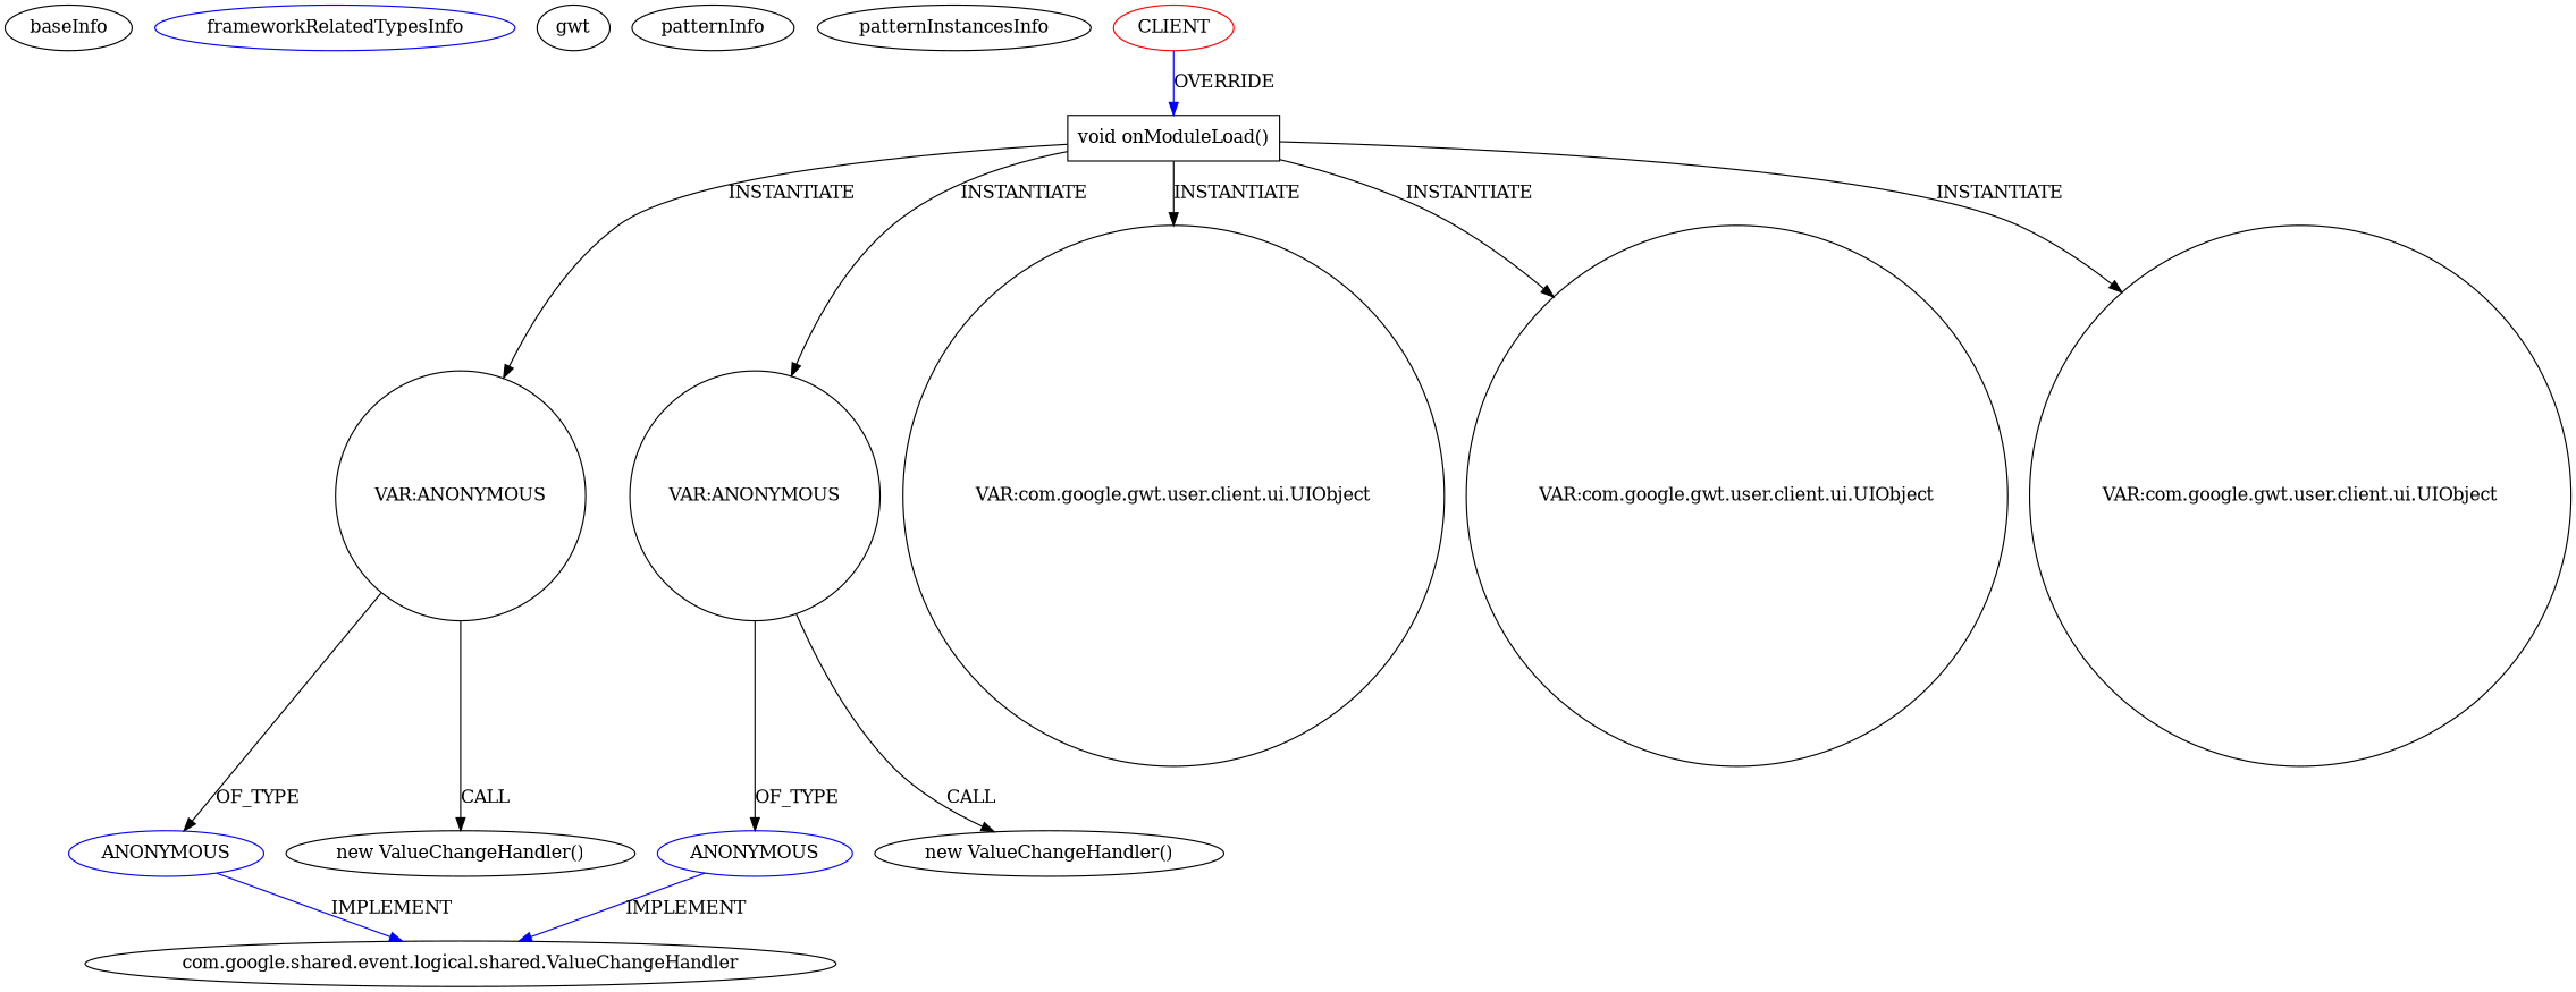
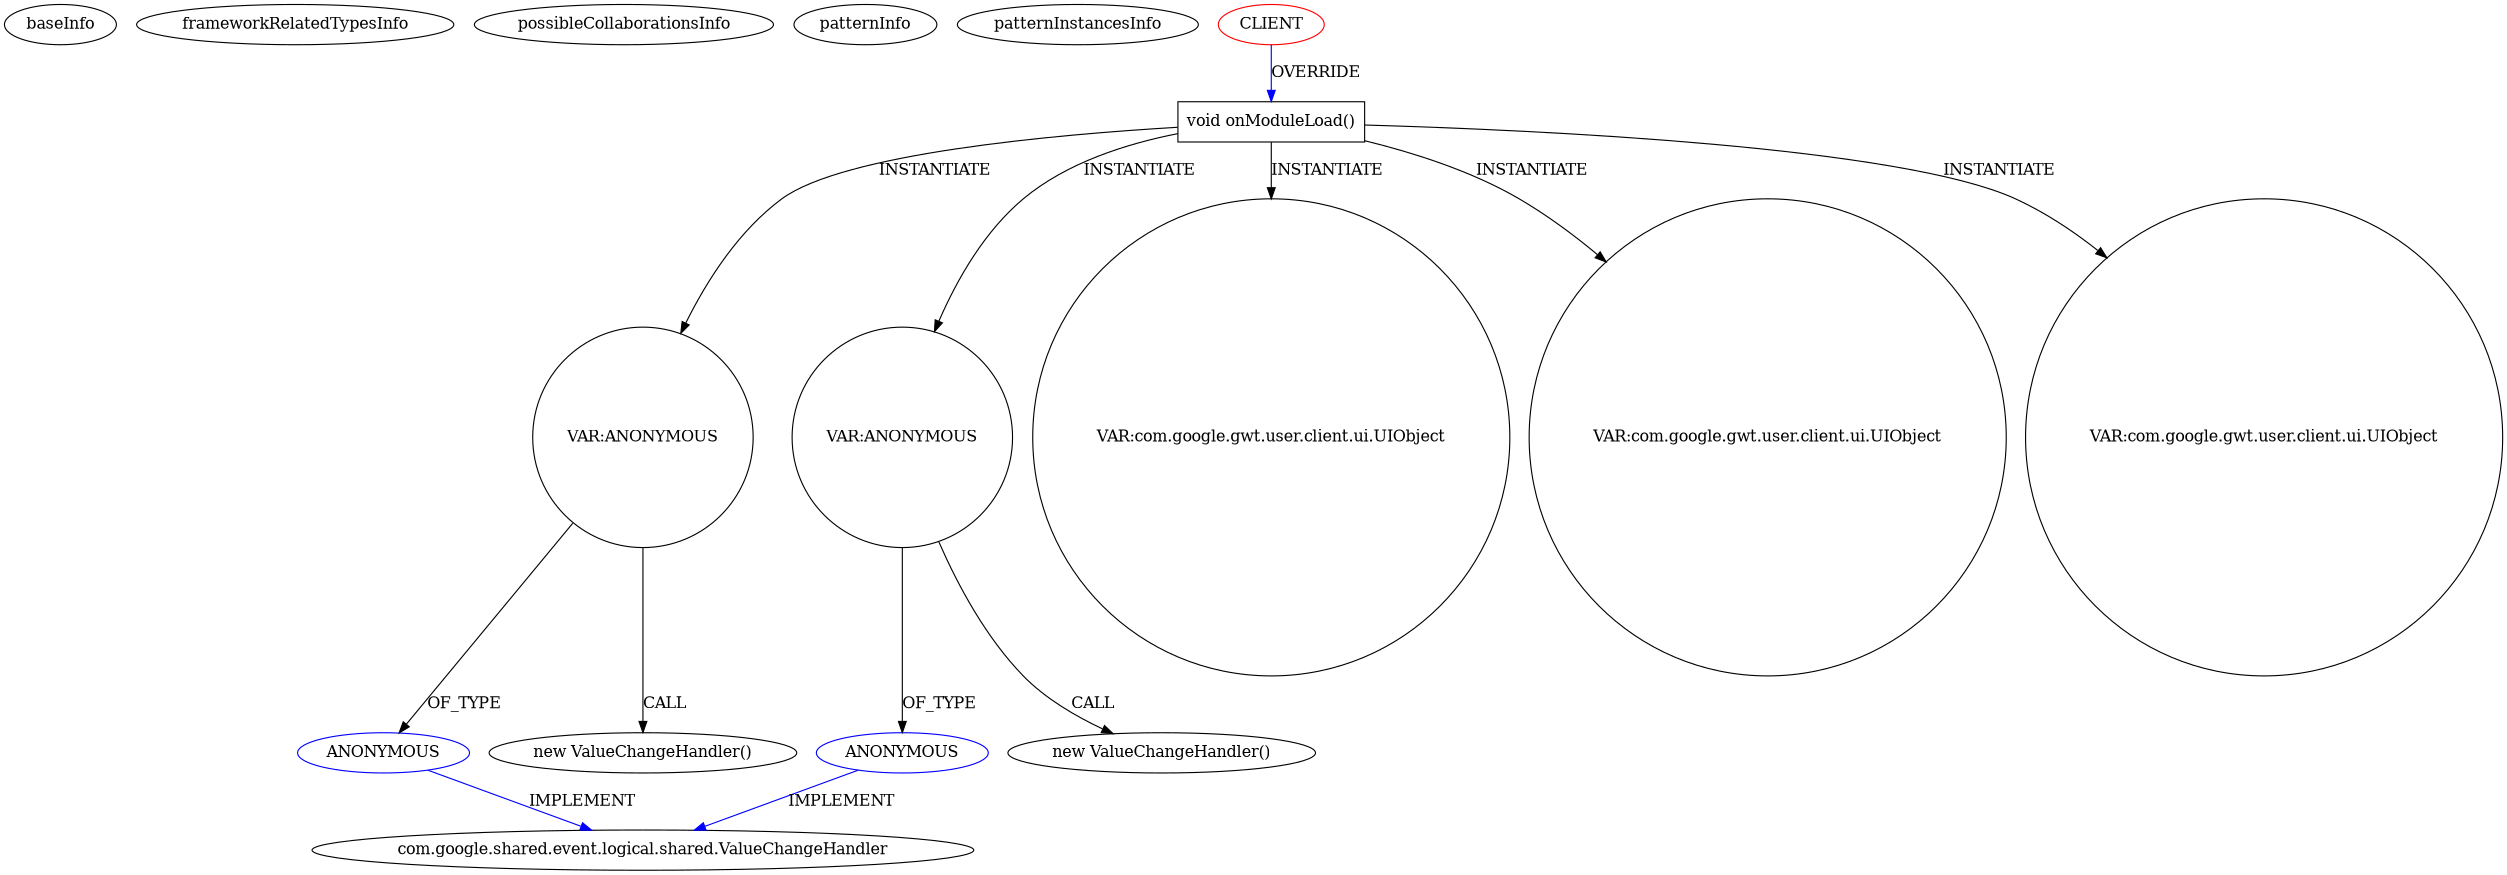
  digraph {
    node [isFrameworkType=false]
    baseInfo [category=pattern graphId=369 isAnonymous=false possibleRelation=false isFrameworkType=""]
-   frameworkRelatedTypesInfo [color=blue isFrameworkType=""]
-   possibleCollaborationsInfo [label=gwt isFrameworkType=""]
+   frameworkRelatedTypesInfo [isFrameworkType=""]
+   possibleCollaborationsInfo [isFrameworkType=""]
    patternInfo [frequency=3.0 patternRootClient=0 isFrameworkType=""]
    patternInstancesInfo [0="akjava-WebTestMaker~/akjava-WebTestMaker/WebTestMaker-master/src/com/akjava/gwt/webtestmaker/client/WebTestMaker.java~WebTestMaker~655" 1="coldplayguy-flight87~/coldplayguy-flight87/flight87-master/BookFlight/src/bookflight/client/BookFlight.java~BookFlight~1091" 2="Tok-Erwin~/Tok-Erwin/Erwin-master/src/main/java/erwin/client/Erwin.java~Erwin~388" isFrameworkType=""]
    n6 [label="com.google.shared.event.logical.shared.ValueChangeHandler" vertexType=FRAMEWORK_INTERFACE_TYPE]
    n7 [color=blue label=ANONYMOUS vertexType=REFERENCE_ANONYMOUS_DECLARATION]
    n8 [color=blue label=ANONYMOUS vertexType=REFERENCE_ANONYMOUS_DECLARATION]
    n9 [label="VAR:ANONYMOUS" shape=circle vertexType=VARIABLE_EXPRESION]
    n10 [label="new ValueChangeHandler()" vertexType=CONSTRUCTOR_CALL]
    n11 [label="VAR:ANONYMOUS" shape=circle vertexType=VARIABLE_EXPRESION]
    n12 [label="new ValueChangeHandler()" vertexType=CONSTRUCTOR_CALL]
    n13 [label="void onModuleLoad()" shape=box vertexType=OVERRIDING_METHOD_DECLARATION]
    n14 [label="VAR:com.google.gwt.user.client.ui.UIObject" shape=circle vertexType=VARIABLE_EXPRESION]
    n15 [label="VAR:com.google.gwt.user.client.ui.UIObject" shape=circle vertexType=VARIABLE_EXPRESION]
    n16 [label="VAR:com.google.gwt.user.client.ui.UIObject" shape=circle vertexType=VARIABLE_EXPRESION]
    n17 [color=red label=CLIENT vertexType=ROOT_CLIENT_CLASS_DECLARATION]
    n7 -> n6 [color=blue label=IMPLEMENT]
    n8 -> n6 [color=blue label=IMPLEMENT]
    n9 -> n7 [label=OF_TYPE]
    n9 -> n10 [label=CALL]
    n11 -> n8 [label=OF_TYPE]
    n11 -> n12 [label=CALL]
    n13 -> n9 [label=INSTANTIATE]
    n13 -> n11 [label=INSTANTIATE]
    n13 -> n14 [label=INSTANTIATE]
    n13 -> n15 [label=INSTANTIATE]
    n13 -> n16 [label=INSTANTIATE]
    n17 -> n13 [color=blue label=OVERRIDE]
  }
